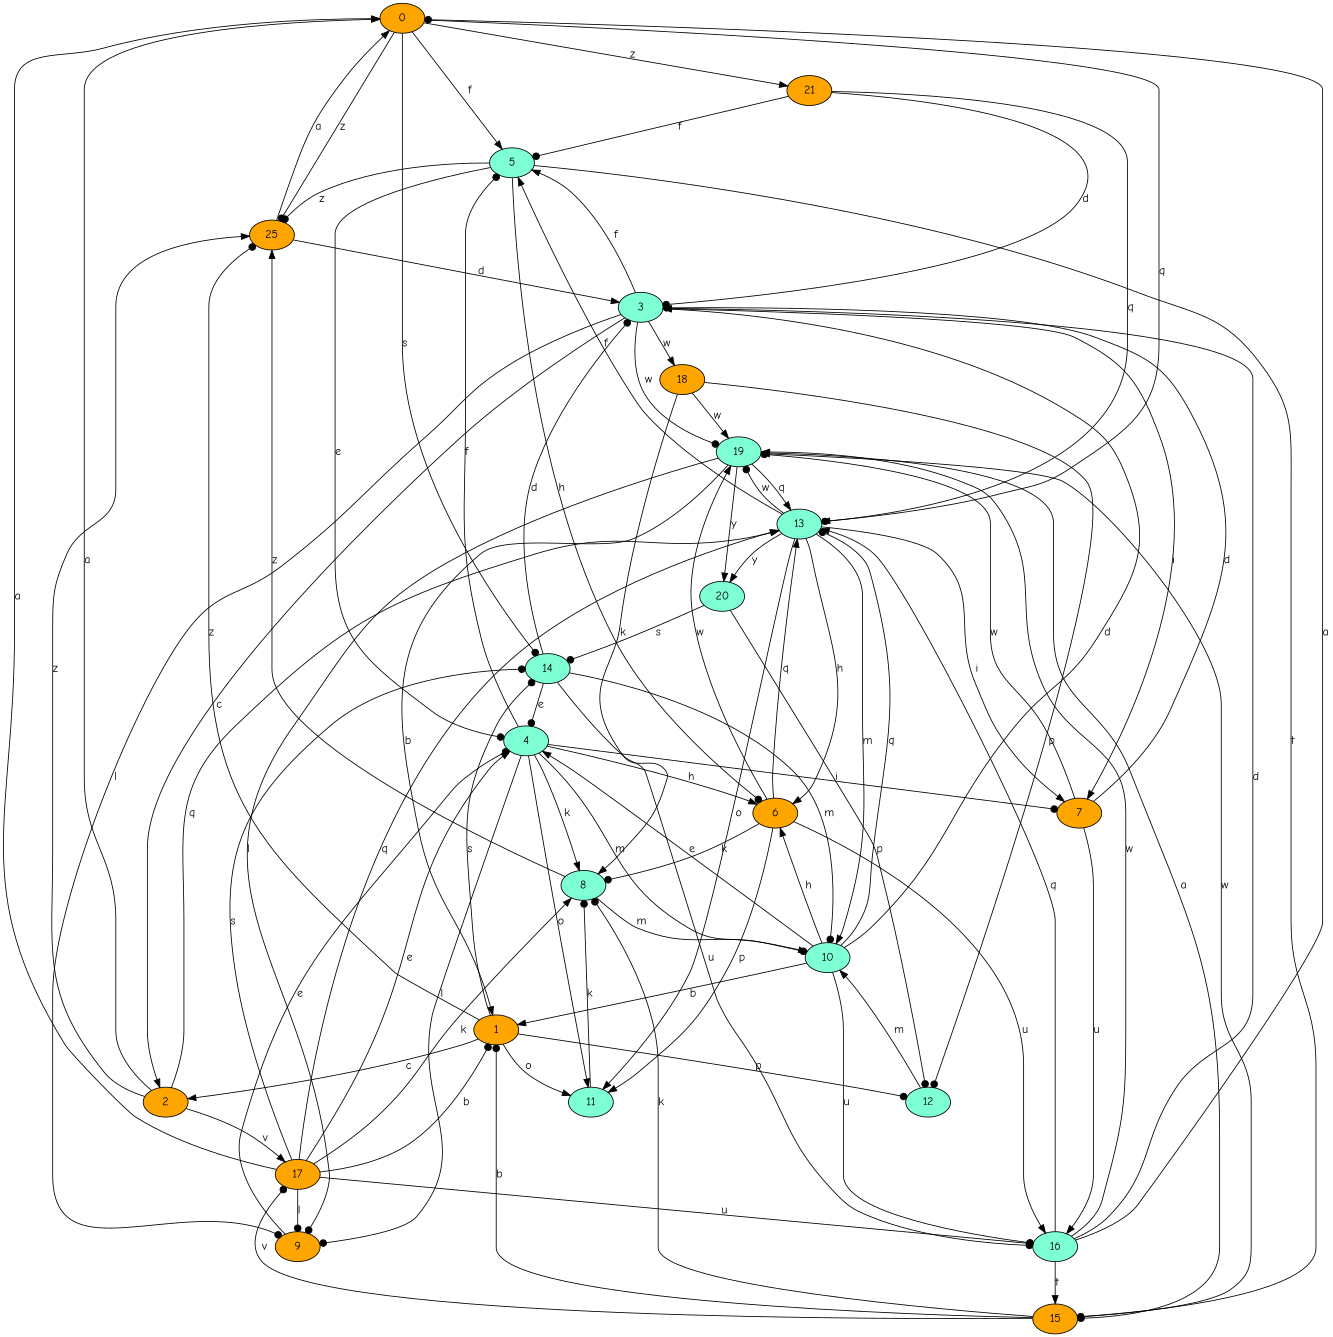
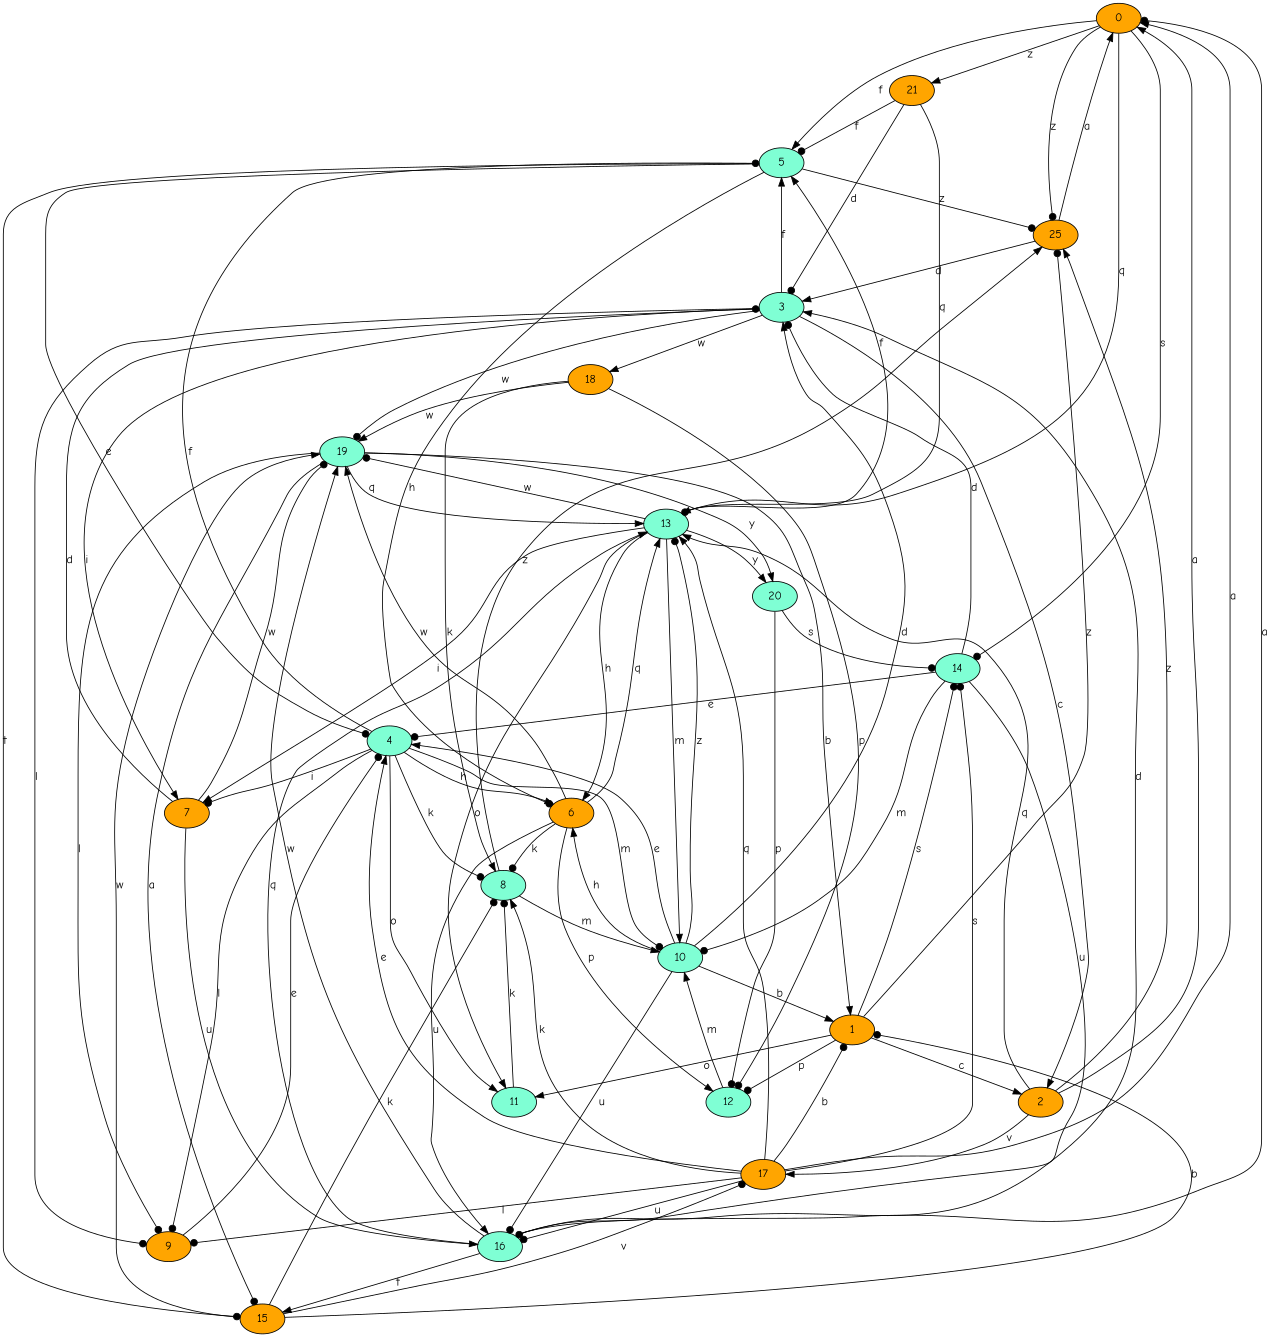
  strict digraph {
    fontname="Comic Neue"
    node [fillcolor=aquamarine fontname="Comic Neue" style=filled]
    edge [arrowhead=normal fontname="Comic Neue"]
    0 [fillcolor=orange]
    5
    13
    14
    21 [fillcolor=orange]
    25 [fillcolor=orange]
    4
    6 [fillcolor=orange]
    15 [fillcolor=orange]
    11
    7 [fillcolor=orange]
    19
    10
    20
    3
    16
    1 [fillcolor=orange]
    2 [fillcolor=orange]
    12
    17 [fillcolor=orange]
    8
    9 [fillcolor=orange]
    18 [fillcolor=orange]
    0 -> 5 [label=f]
    0 -> 13 [label=q]
    0 -> 14 [arrowhead=dot label=s]
    0 -> 21 [label=z]
    0 -> 25 [arrowhead=dot label=z]
    5 -> 25 [arrowhead=dot label=z]
    5 -> 4 [arrowhead=dot label=e]
    5 -> 6 [arrowhead=dot label=h]
    5 -> 15 [arrowhead=dot label=t]
    13 -> 5 [label=f]
    13 -> 6 [label=h]
    13 -> 11 [label=o]
    13 -> 7 [label=i]
    13 -> 19 [arrowhead=dot label=w]
    13 -> 10 [label=m]
    13 -> 20 [label=y]
    14 -> 4 [arrowhead=dot label=e]
    14 -> 10 [arrowhead=dot label=m]
    14 -> 3 [arrowhead=dot label=d]
    14 -> 16 [arrowhead=dot label=u]
    21 -> 5 [arrowhead=dot label=f]
    21 -> 13 [arrowhead=dot label=q]
    21 -> 3 [arrowhead=dot label=d]
    25 -> 0 [label=a]
    25 -> 3 [label=d]
    4 -> 5 [arrowhead=dot label=f]
    4 -> 6 [label=h]
    4 -> 11 [label=o]
    4 -> 7 [arrowhead=dot label=i]
    4 -> 10 [arrowhead=dot label=m]
-   4 -> 8 [label=k]
+   4 -> 8 [arrowhead=dot label=k]
    4 -> 9 [arrowhead=dot label=l]
    6 -> 13 [label=q]
    6 -> 19 [label=w]
    6 -> 16 [label=u]
-   6 -> 11 [label=p]
+   6 -> 12 [label=p]
    6 -> 8 [arrowhead=dot label=k]
    15 -> 19 [label=w]
    15 -> 1 [arrowhead=dot label=b]
    15 -> 17 [arrowhead=dot label=v]
    15 -> 8 [arrowhead=dot label=k]
    11 -> 8 [arrowhead=dot label=k]
    7 -> 19 [arrowhead=dot label=w]
    7 -> 3 [arrowhead=dot label=d]
    7 -> 16 [label=u]
    19 -> 13 [label=q]
    19 -> 15 [arrowhead=dot label=a]
    19 -> 20 [label=y]
    19 -> 1 [label=b]
    19 -> 9 [arrowhead=dot label=l]
-   10 -> 13 [arrowhead=dot label=q]
+   10 -> 13 [arrowhead=dot label=z]
    10 -> 4 [label=e]
    10 -> 6 [label=h]
    10 -> 3 [label=d]
    10 -> 16 [arrowhead=dot label=u]
    10 -> 1 [label=b]
    20 -> 14 [arrowhead=dot label=s]
    20 -> 12 [arrowhead=dot label=p]
    3 -> 5 [label=f]
    3 -> 7 [label=i]
    3 -> 19 [arrowhead=dot label=w]
    3 -> 2 [label=c]
    3 -> 9 [arrowhead=dot label=l]
    3 -> 18 [label=w]
    16 -> 0 [arrowhead=dot label=a]
    16 -> 13 [label=q]
    16 -> 15 [label=t]
    16 -> 19 [label=w]
    16 -> 3 [label=d]
    1 -> 14 [arrowhead=dot label=s]
    1 -> 25 [arrowhead=dot label=z]
    1 -> 11 [label=o]
    1 -> 2 [label=c]
    1 -> 12 [arrowhead=dot label=p]
    2 -> 0 [label=a]
    2 -> 13 [label=q]
    2 -> 25 [label=z]
    2 -> 17 [label=v]
    12 -> 10 [label=m]
    17 -> 0 [label=a]
    17 -> 13 [label=q]
    17 -> 14 [arrowhead=dot label=s]
    17 -> 4 [label=e]
    17 -> 16 [arrowhead=dot label=u]
    17 -> 1 [arrowhead=dot label=b]
    17 -> 8 [label=k]
    17 -> 9 [arrowhead=dot label=l]
    8 -> 25 [label=z]
    8 -> 10 [label=m]
    9 -> 4 [arrowhead=dot label=e]
    18 -> 19 [label=w]
    18 -> 12 [arrowhead=dot label=p]
    18 -> 8 [label=k]
  }
